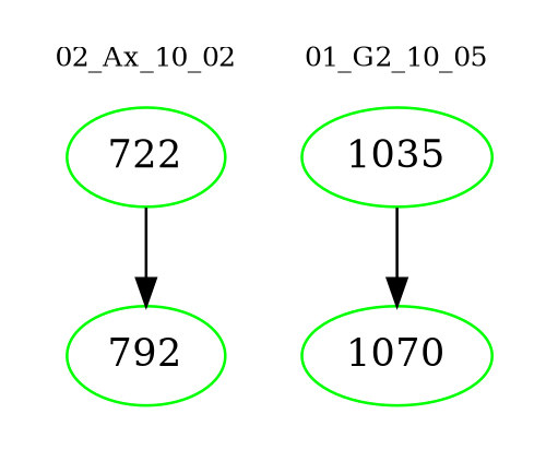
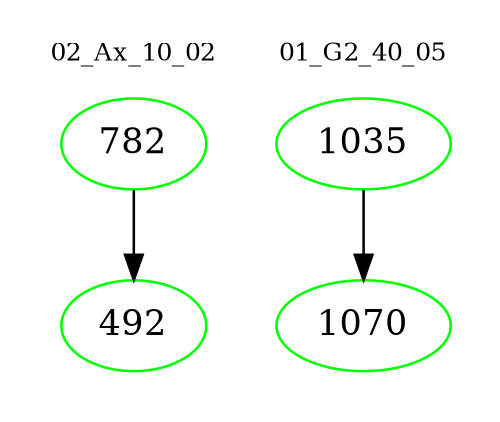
  digraph {
    node [color=green]
    edge [color=black]
-   n1 [label=722]
-   n2 [label=792]
+   n1 [label=782]
+   n2 [label=492]
    n3 [label=1035]
    n4 [label=1070]
    subgraph cluster_1 {
      color=white
      fontsize=10
      label="02_Ax_10_02"
      n1
      n2
    }
    subgraph cluster_2 {
      color=white
      fontsize=10
-     label="01_G2_10_05"
+     label="01_G2_40_05"
      n3
      n4
    }
    n1 -> n2
    n3 -> n4
  }
